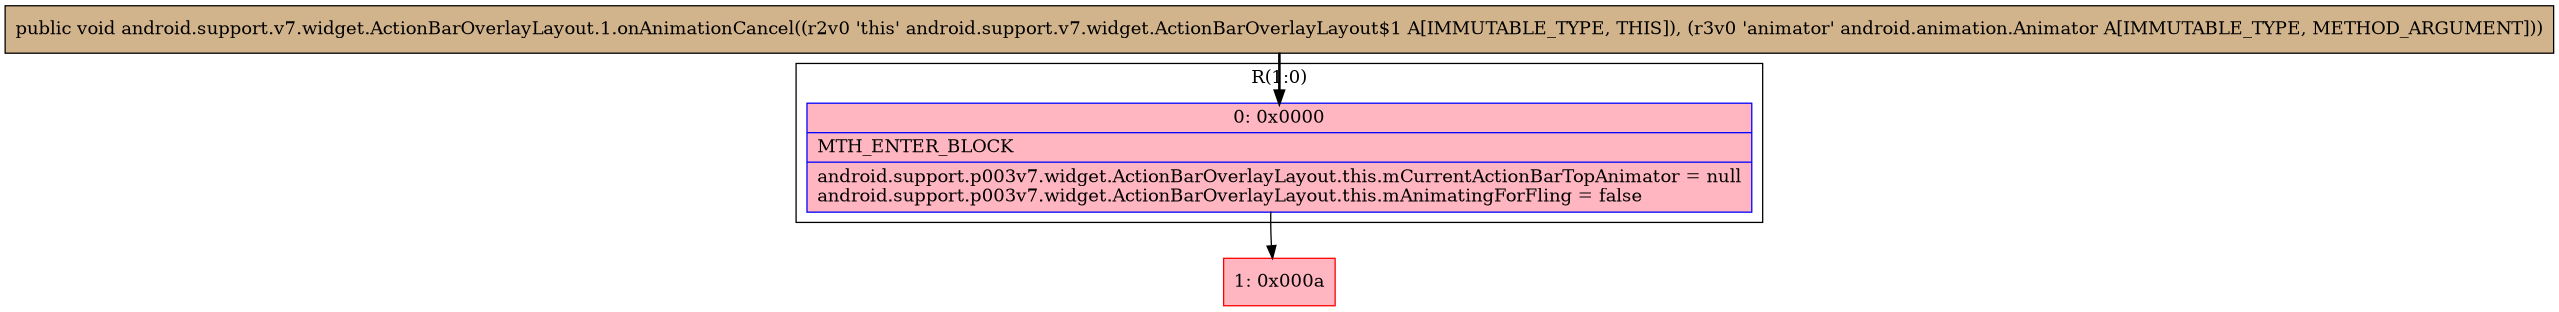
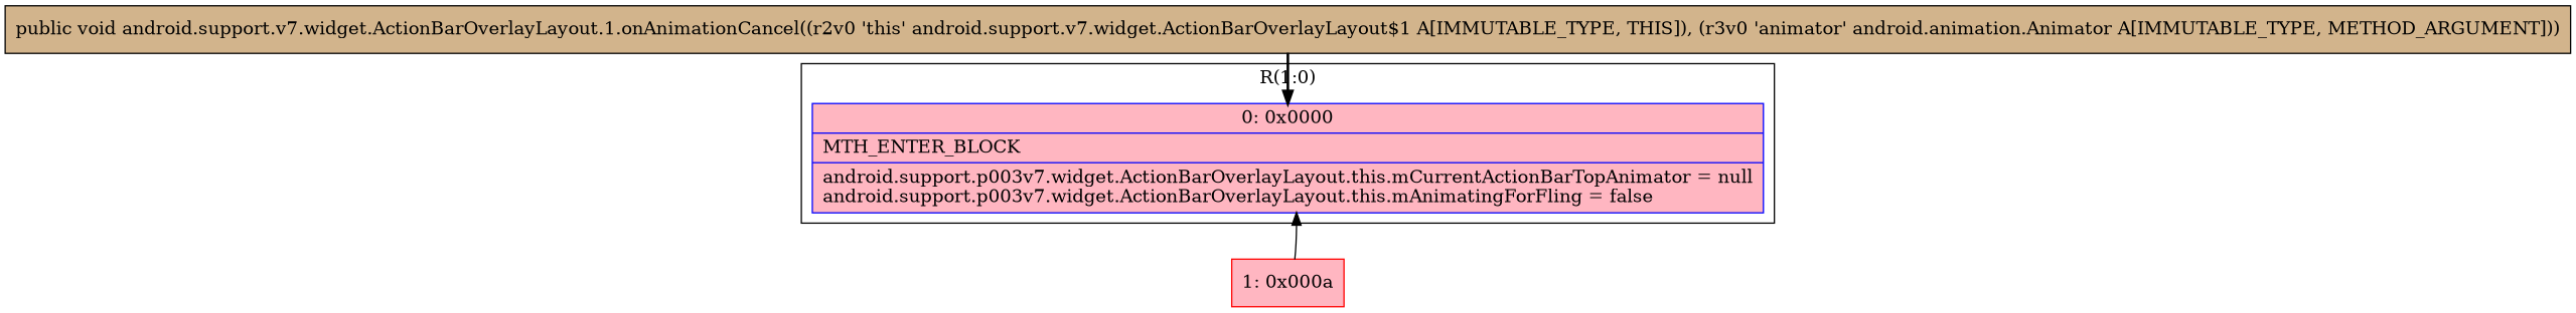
  digraph {
    node [shape=record style=filled fillcolor=lightpink]
    n1 [color=blue label="{0\:\ 0x0000|MTH_ENTER_BLOCK\l|android.support.p003v7.widget.ActionBarOverlayLayout.this.mCurrentActionBarTopAnimator = null\landroid.support.p003v7.widget.ActionBarOverlayLayout.this.mAnimatingForFling = false\l}"]
    n2 [color=red label="{1\:\ 0x000a}"]
    n3 [label="{public void android.support.v7.widget.ActionBarOverlayLayout.1.onAnimationCancel((r2v0 'this' android.support.v7.widget.ActionBarOverlayLayout$1 A[IMMUTABLE_TYPE, THIS]), (r3v0 'animator' android.animation.Animator A[IMMUTABLE_TYPE, METHOD_ARGUMENT])) }" fillcolor=tan]
    subgraph cluster_1 {
      label="R(1:0)"
      n1
    }
-   n1 -> n2 [style=solid]
+   n2 -> n1 [style=solid]
    n3 -> n1 [style=bold]
  }
